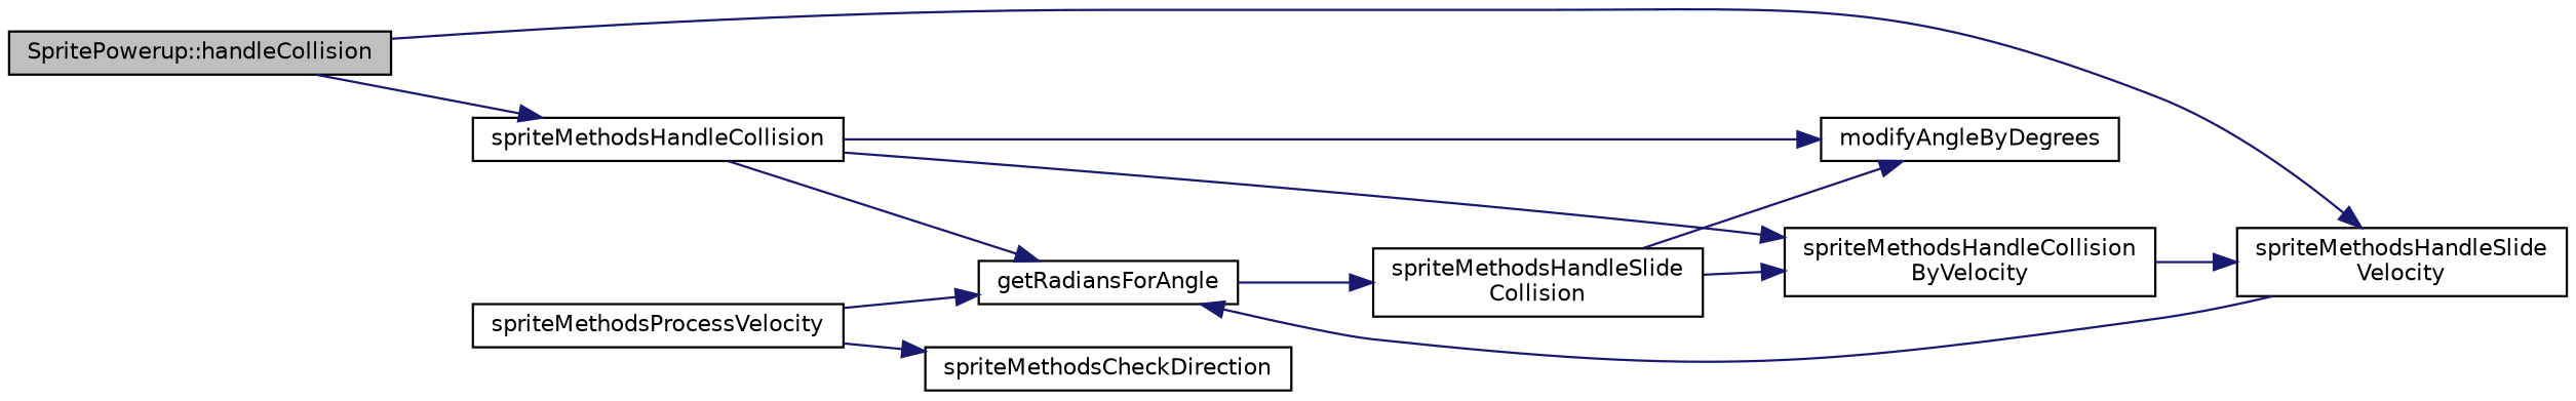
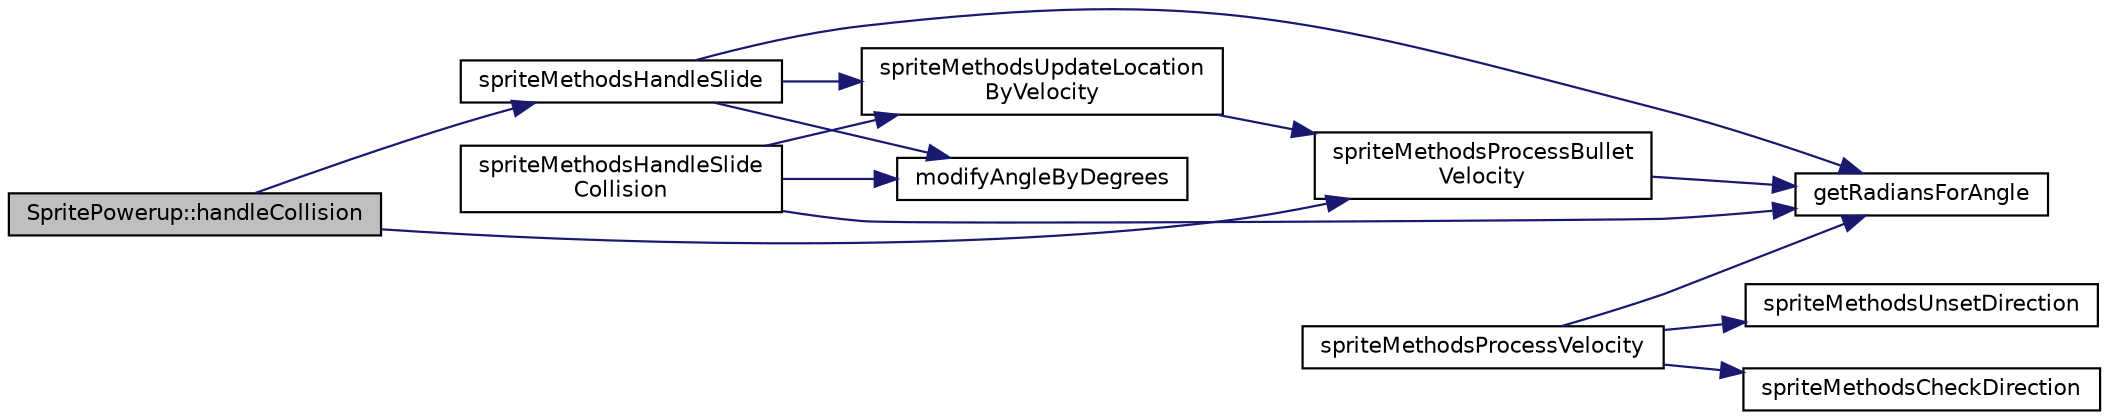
  digraph {
    rankdir=LR
    node [color=black fillcolor=white fontname=Helvetica fontsize=10 shape=record style=filled]
    edge [color=midnightblue fontname=Helvetica fontsize=10 labelfontname=Helvetica labelfontsize=10 style=solid]
    n1 [fillcolor=grey75 fontcolor=black height=0.2 label="SpritePowerup::handleCollision" width=0.4]
-   n2 [height=0.2 label=spriteMethodsHandleCollision width=0.4]
-   n3 [height=0.2 label="spriteMethodsHandleSlide\lVelocity" width=0.4]
+   n2 [height=0.2 label=spriteMethodsHandleSlide width=0.4]
+   n3 [height=0.2 label="spriteMethodsProcessBullet\lVelocity" width=0.4]
    n4 [height=0.2 label=getRadiansForAngle width=0.4]
    n5 [height=0.2 label=modifyAngleByDegrees width=0.4]
-   n6 [height=0.2 label="spriteMethodsHandleCollision\lByVelocity" width=0.4]
+   n6 [height=0.2 label="spriteMethodsUpdateLocation\lByVelocity" width=0.4]
    n7 [height=0.2 label="spriteMethodsHandleSlide\lCollision" width=0.4]
    n8 [height=0.2 label=spriteMethodsProcessVelocity width=0.4]
    n9 [height=0.2 label=spriteMethodsCheckDirection width=0.4]
+   n10 [height=0.2 label=spriteMethodsUnsetDirection width=0.4]
    n1 -> n2
    n1 -> n3
    n2 -> n4
    n2 -> n5
    n2 -> n6
    n3 -> n4
    n6 -> n3
-   n4 -> n7
+   n7 -> n4
    n7 -> n5
    n7 -> n6
    n8 -> n4
    n8 -> n9
+   n8 -> n10
  }
